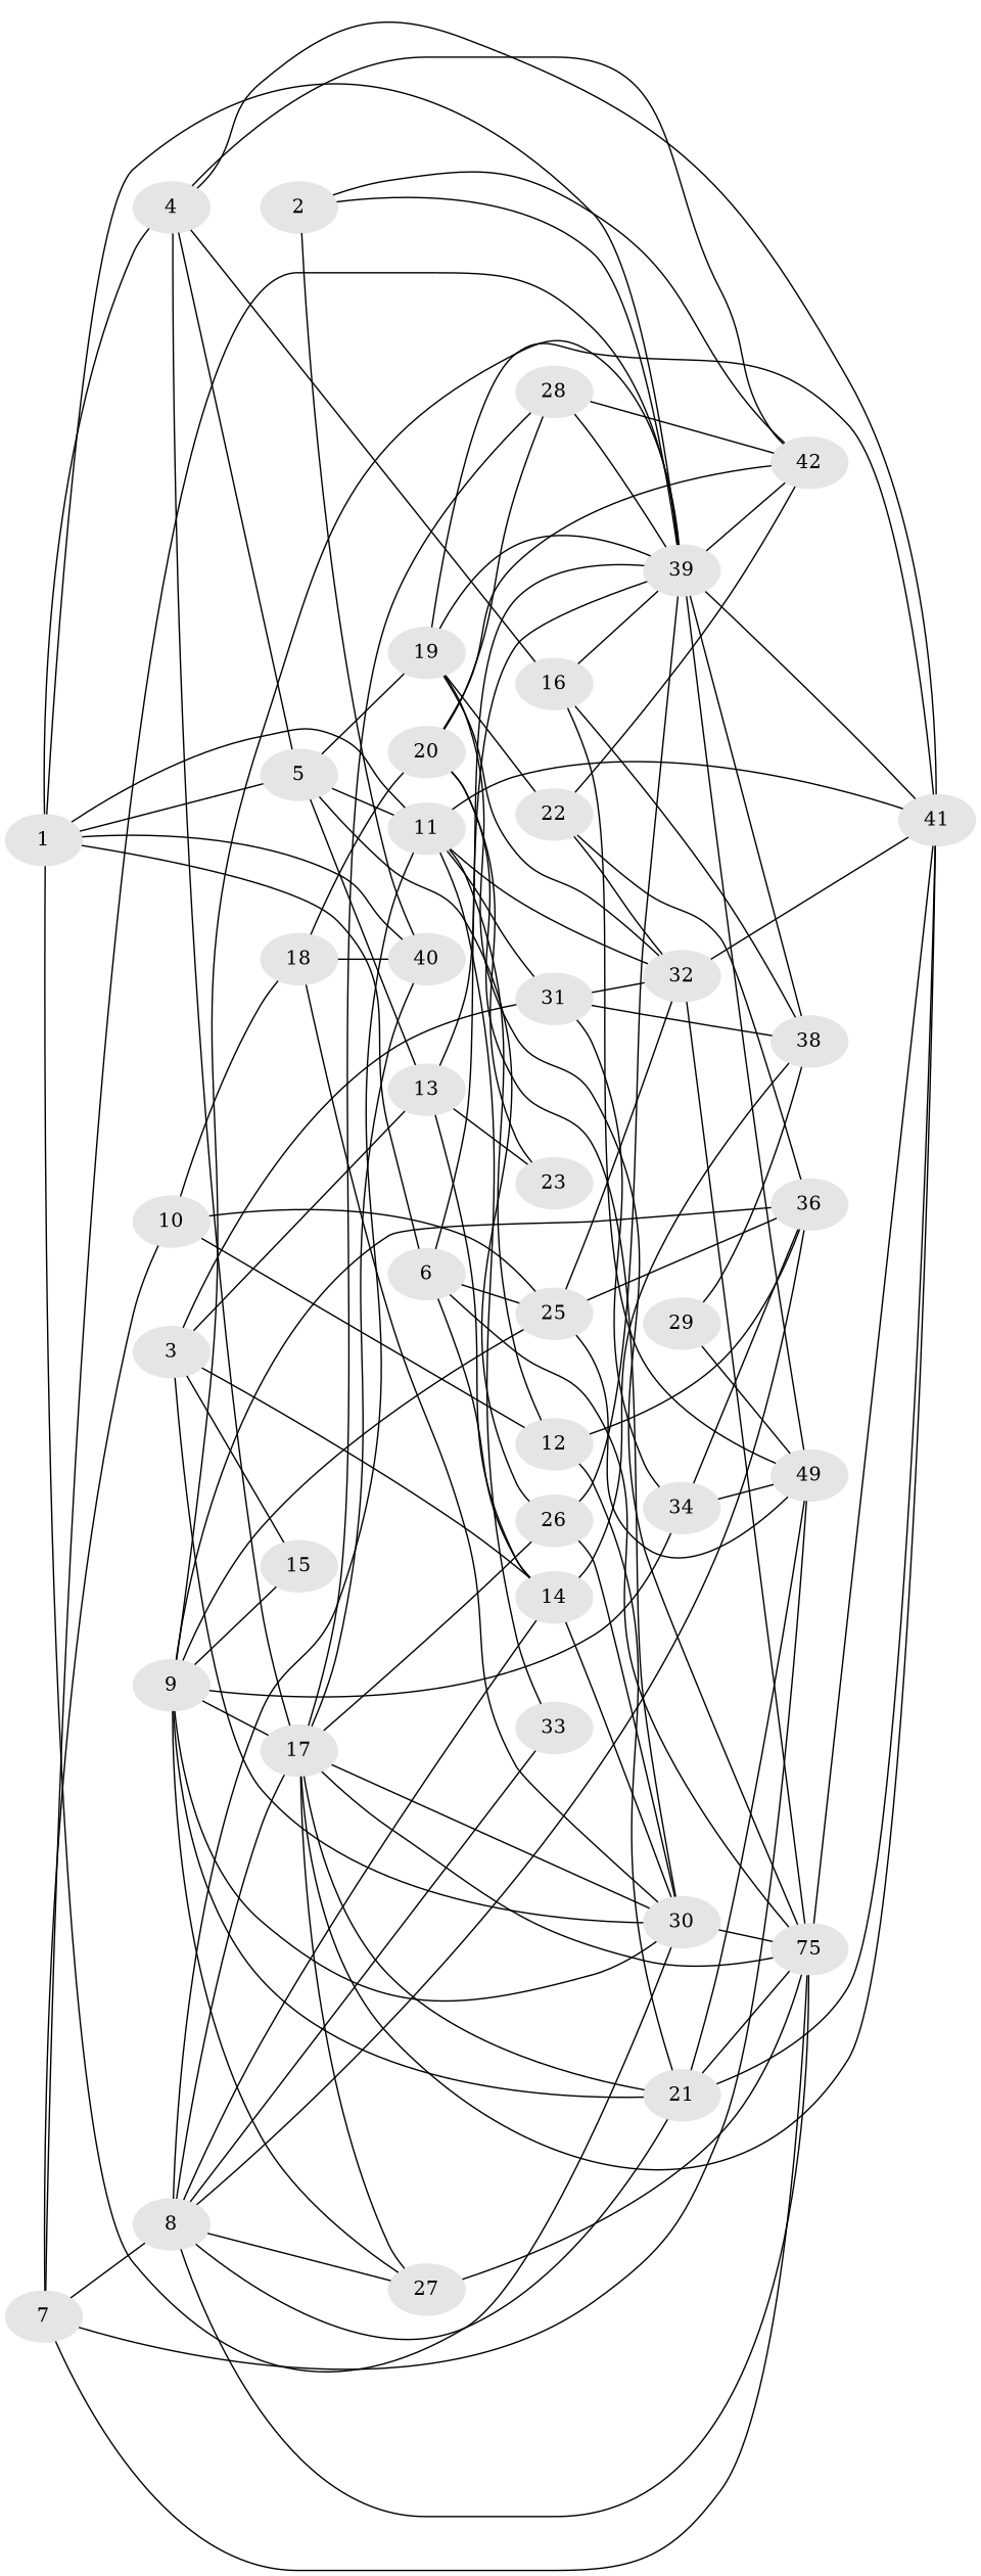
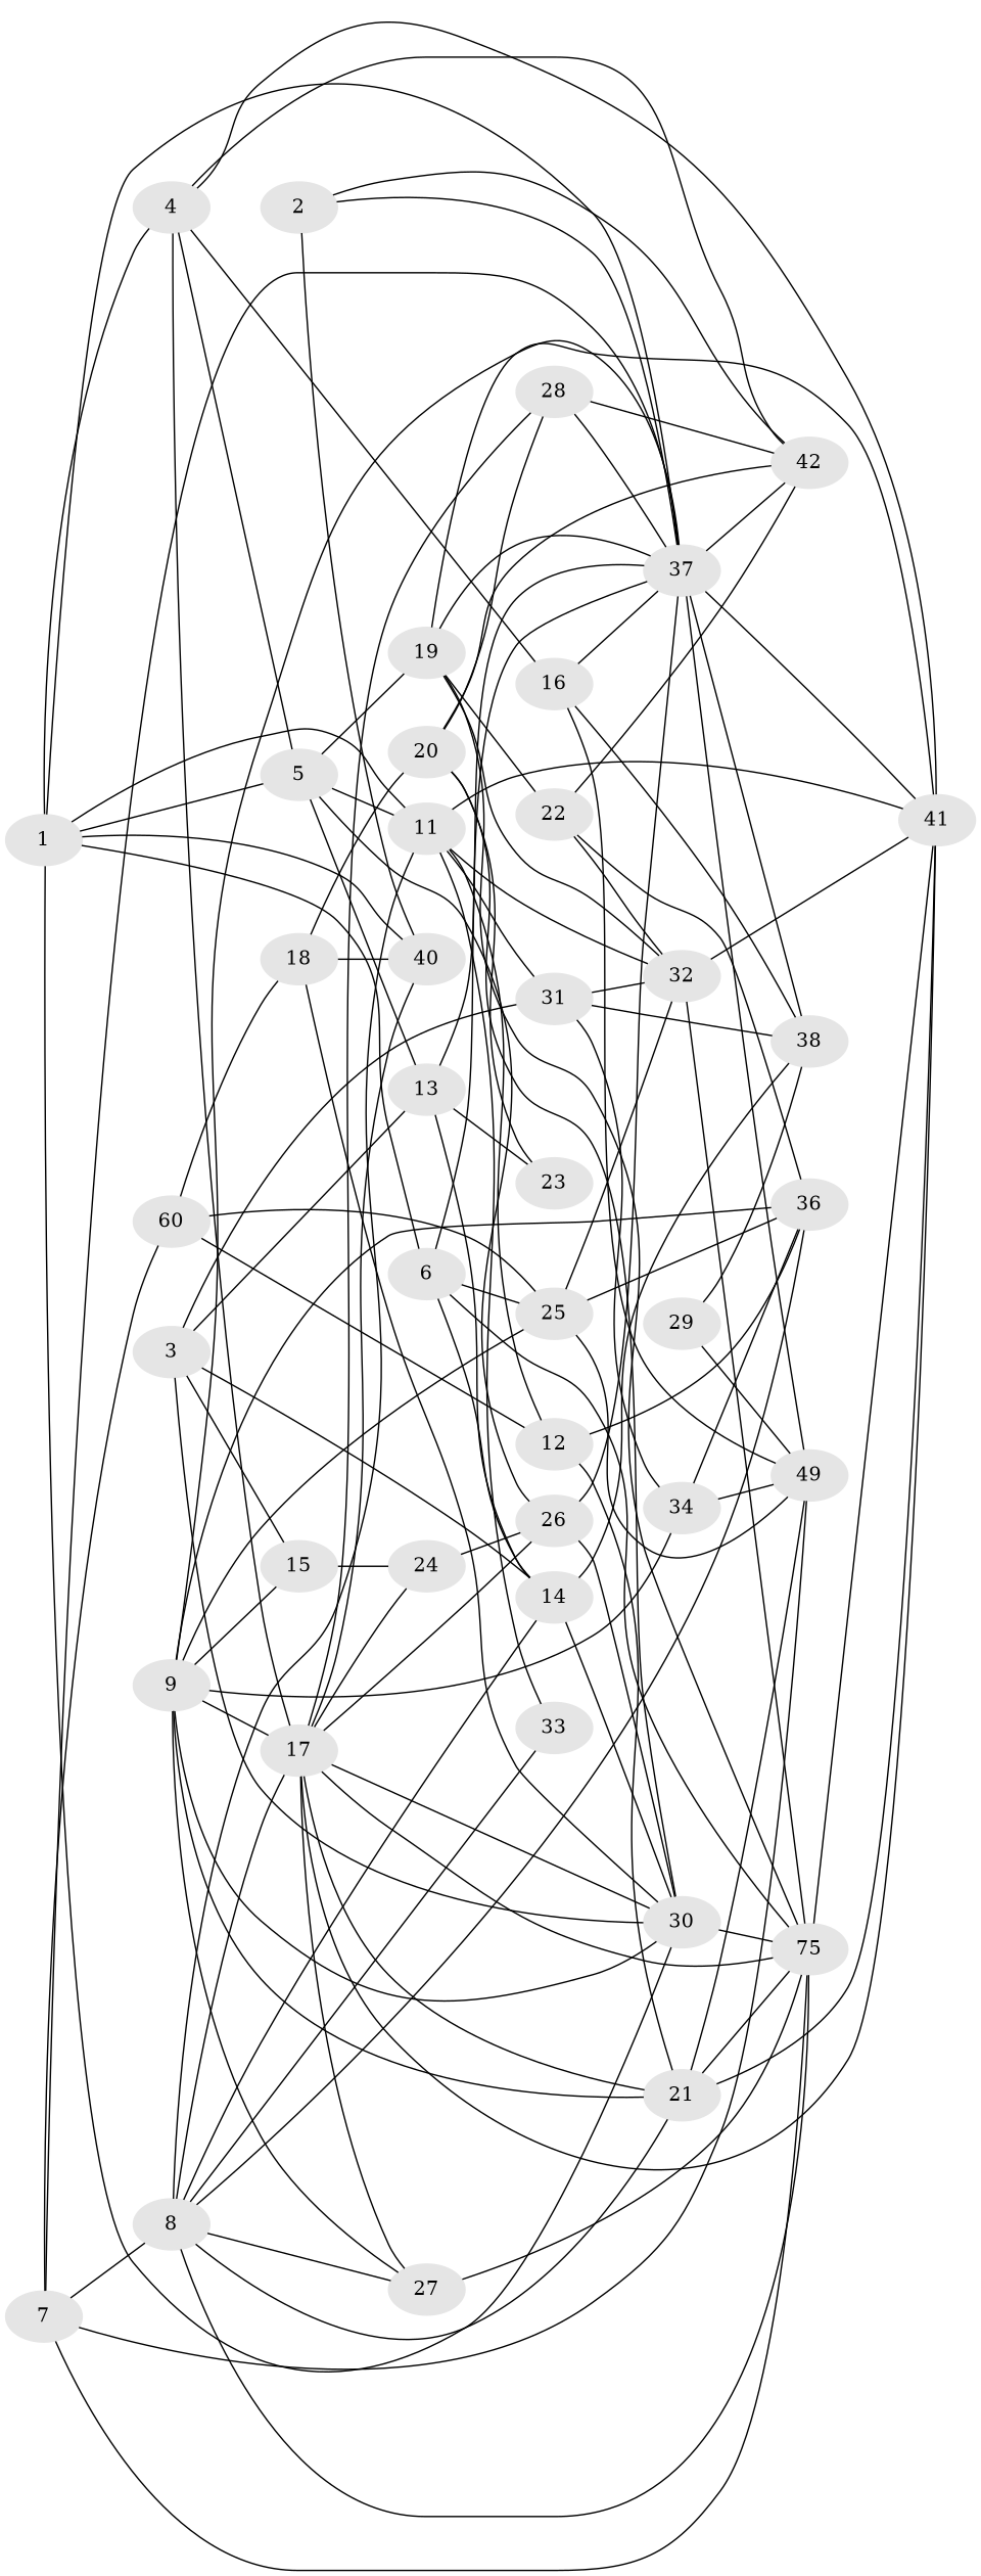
  graph {
    rankdir=LR
    node [color=gray90 style=filled]
    edge [weight=1.0]
    1
    4
    5
    6
    11
    30
-   37 [label=39]
+   37
    40
    42
    16
    17
    41
    13
    19
    26
    14
    25
    n18 [label=75]
    31
    33
    12
    32
    n23 [label=49]
    38
    2
    3
    15
    23
+   24
    34
    21
    27
    28
    22
    36
    7
    8
-   10
+   10 [label=60]
    18
    9
    20
    29
    1 -- 4
    1 -- 5
    1 -- 6
    1 -- 11
    1 -- 30 [weight=2.0]
    1 -- 37
    1 -- 40 [weight=2.0]
    4 -- 5
    4 -- 42 [weight=2.0]
    4 -- 16
    4 -- 17
    4 -- 41
    5 -- 11 [weight=2.0]
    5 -- 13
    5 -- 19
    5 -- 26
    6 -- 37
    6 -- 14
    6 -- 25
    6 -- n18
    11 -- 41
    11 -- 31
    11 -- 33 [weight=2.0]
    11 -- 12
    11 -- 32
    30 -- n18
    37 -- 42
    37 -- 41
    37 -- n23
    37 -- 38 [weight=2.0]
    16 -- 37
    16 -- n23
    16 -- 38
    17 -- 30
    17 -- 40
    17 -- 41
    17 -- 26 [weight=2.0]
    17 -- n18
+   17 -- 24
    17 -- 21 [weight=2.0]
    17 -- 27
    17 -- 28 [weight=2.0]
    13 -- 37
    13 -- 14
    13 -- 23 [weight=2.0]
    19 -- 37 [weight=3.0]
    19 -- 41
    19 -- n18
    19 -- 32
    19 -- 22
    26 -- 30
    26 -- 37
    14 -- 30
    14 -- 38 [weight=2.0]
    25 -- 32
    25 -- n23
    25 -- 36
    n18 -- 41
    31 -- 32
    31 -- 38
    31 -- 34
    12 -- 21
    12 -- 36
    32 -- 41
    32 -- n18 [weight=2.0]
    2 -- 37
    2 -- 40
    2 -- 42
    3 -- 30
    3 -- 13
    3 -- 14
    3 -- 31 [weight=2.0]
    3 -- 15
+   15 -- 24
+   24 -- 26
    34 -- n23
    34 -- 36
    21 -- 41
    21 -- n18
    21 -- n23
    27 -- n18
    28 -- 37
    28 -- 42
    22 -- 42 [weight=2.0]
    22 -- 32
    22 -- 36 [weight=2.0]
    7 -- 37
    7 -- n18 [weight=2.0]
    7 -- n23
    7 -- 8
    7 -- 10
    8 -- 11
    8 -- 17
    8 -- 14
    8 -- n18
    8 -- 33
    8 -- 21
    8 -- 27
    8 -- 36
    10 -- 25
    10 -- 12
    10 -- 18
    18 -- 30
    18 -- 40
    18 -- 20
    9 -- 30
    9 -- 37
    9 -- 17
    9 -- 25
    9 -- 15
    9 -- 34
    9 -- 21
    9 -- 27
    9 -- 36
    20 -- 30
    20 -- 42
    20 -- 23
    20 -- 28
    29 -- n23 [weight=2.0]
    29 -- 38
  }
